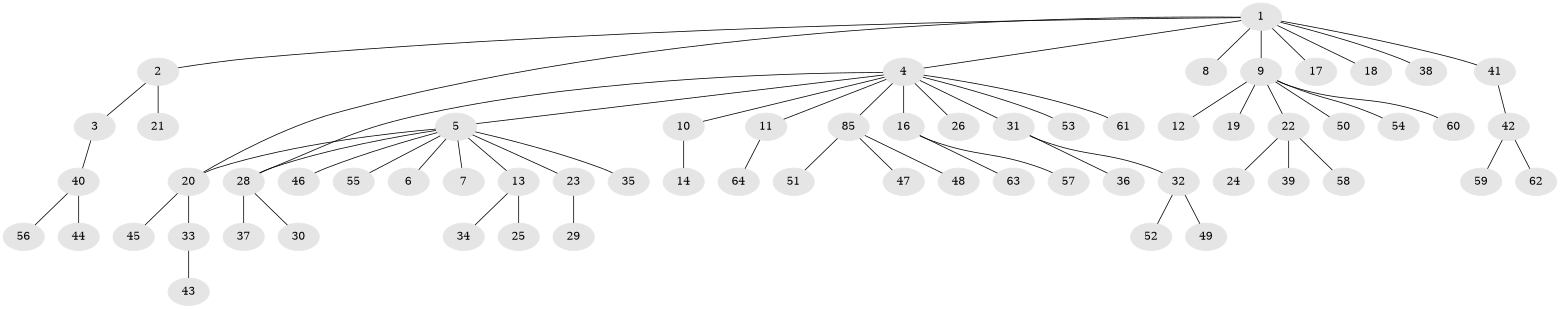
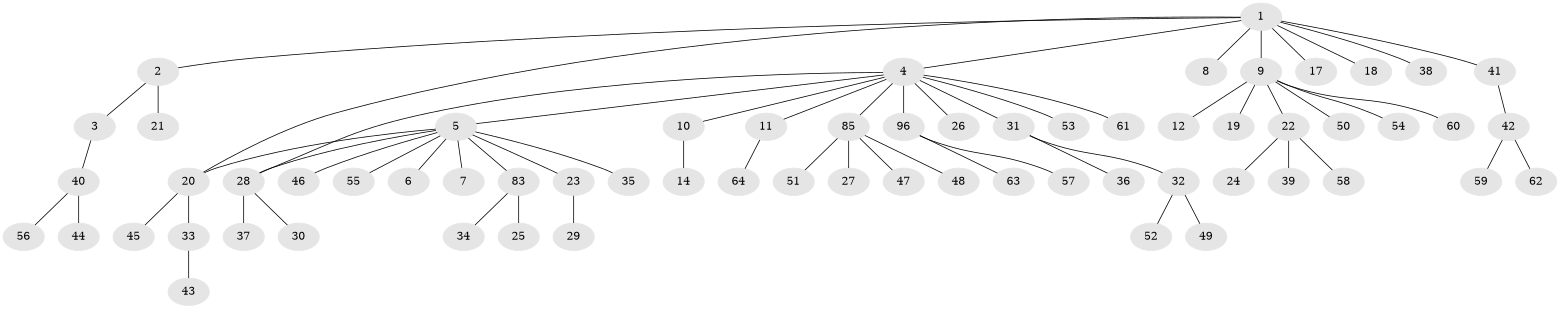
  graph {
    node [color=gray90 style=filled]
    1
    2
    4
    8
    9
    17
    18
    20
    38
    41
    3
    21
    5
    10
    11
    n16 [label=85]
-   16
+   16 [label=96]
    26
    28
    31
    53
    61
    12
    19
    22
    50
    54
    60
    33
    45
    42
    40
    44
    56
    6
    7
-   13
+   13 [label=83]
    23
    35
    46
    55
    14
    64
+   27
    47
    48
    51
    57
    63
    30
    37
    32
    36
    25
    34
    29
    24
    39
    58
    43
    49
    52
    62
    59
    1 -- 2
    1 -- 4
    1 -- 8
    1 -- 9
    1 -- 17
    1 -- 18
    1 -- 20
    1 -- 38
    1 -- 41
    2 -- 3
    2 -- 21
    4 -- 5
    4 -- 10
    4 -- 11
    4 -- n16
    4 -- 16
    4 -- 26
    4 -- 28
    4 -- 31
    4 -- 53
    4 -- 61
    9 -- 12
    9 -- 19
    9 -- 22
    9 -- 50
    9 -- 54
    9 -- 60
    20 -- 33
    20 -- 45
    41 -- 42
    3 -- 40
    5 -- 20
    5 -- 28
    5 -- 6
    5 -- 7
    5 -- 13
    5 -- 23
    5 -- 35
    5 -- 46
    5 -- 55
    10 -- 14
    11 -- 64
+   n16 -- 27
    n16 -- 47
    n16 -- 48
    n16 -- 51
    16 -- 57
    16 -- 63
    28 -- 30
    28 -- 37
    31 -- 32
    31 -- 36
    22 -- 24
    22 -- 39
    22 -- 58
    33 -- 43
    42 -- 62
    42 -- 59
    40 -- 44
    40 -- 56
    13 -- 25
    13 -- 34
    23 -- 29
    32 -- 49
    32 -- 52
  }
